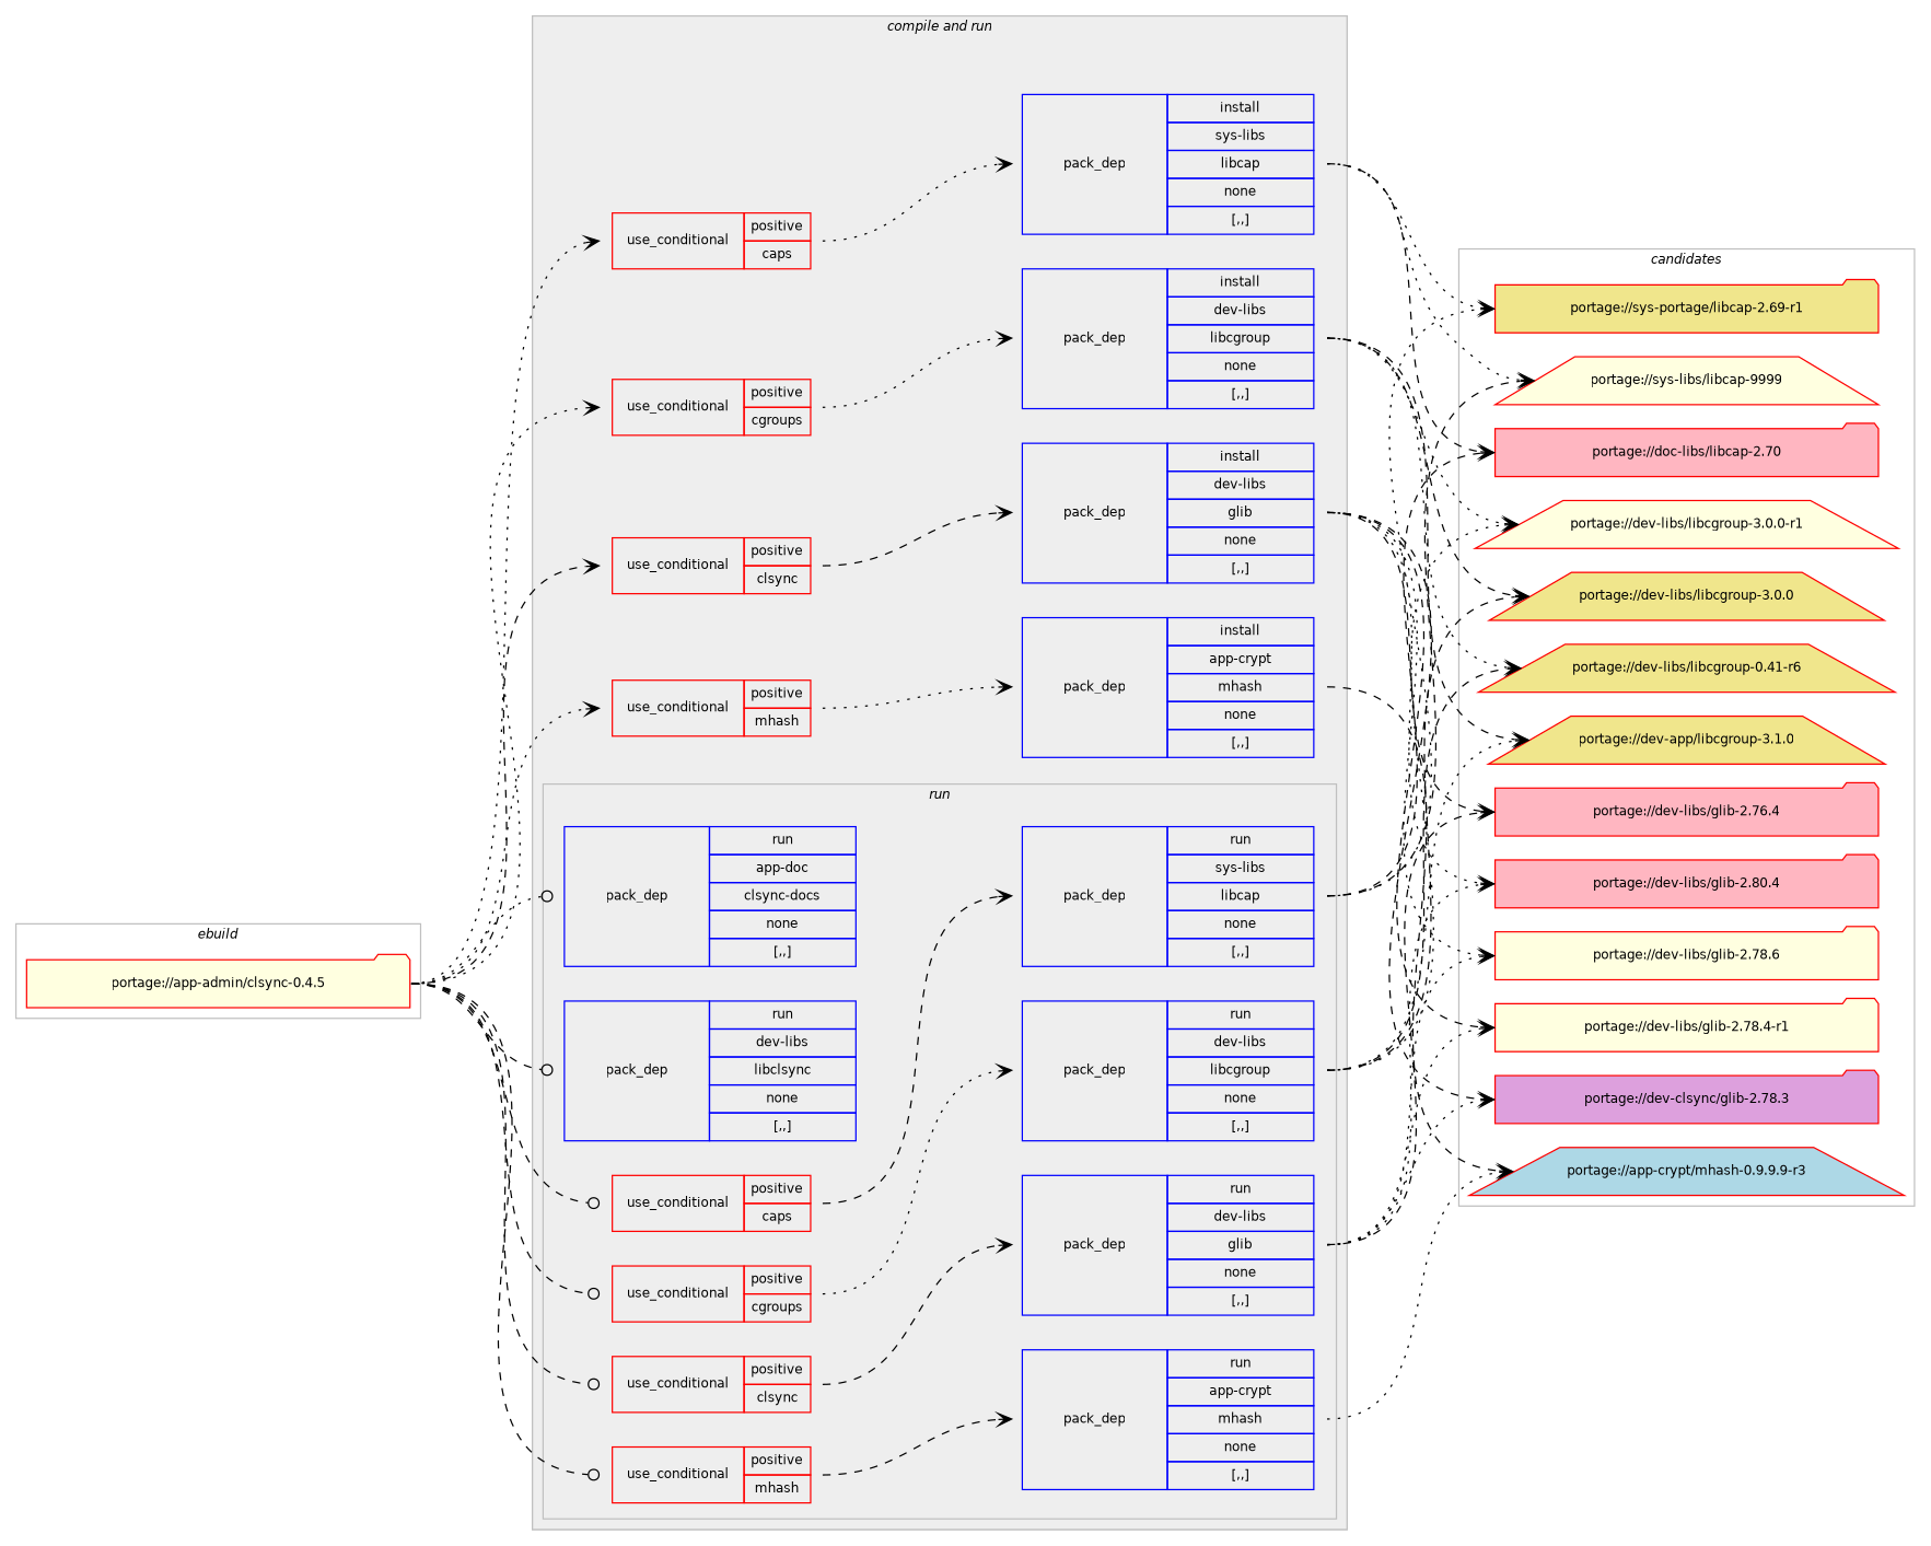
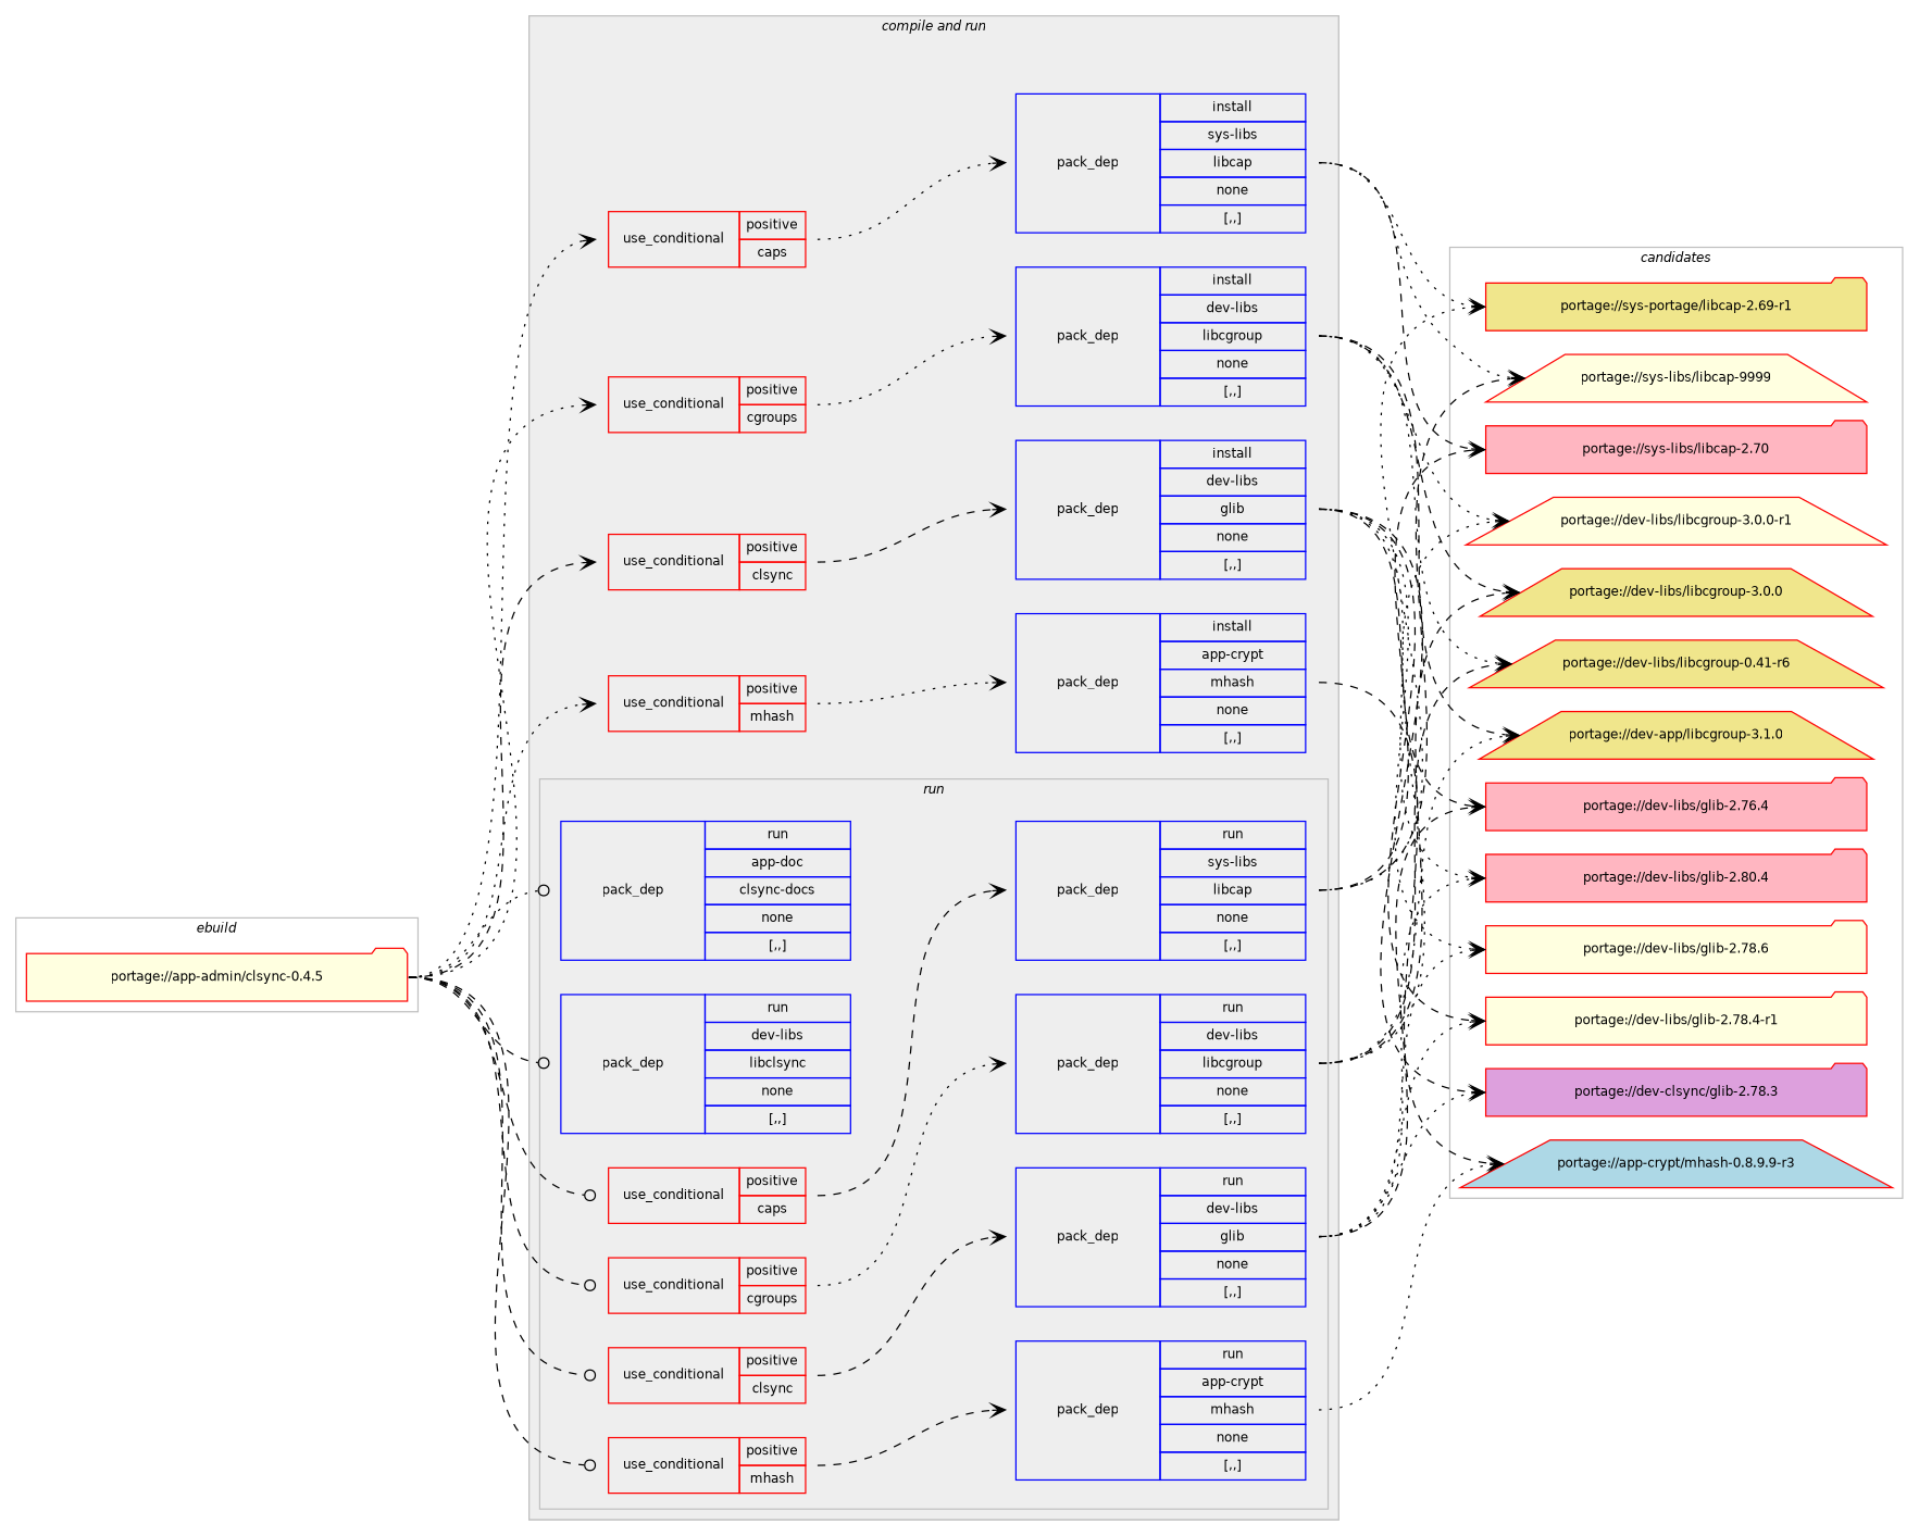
  digraph {
    compound=true
    concentrate=true
    fontname=Helvetica
    fontsize=10
    newrank=true
    rankdir=LR
    ranksep=1.5
    node [color=red fontname=Helvetica fontsize=10 shape=none]
    edge [arrowhead=vee headport=w style=dotted tailport=e weight=100]
    n1 [fillcolor=lightyellow label="portage://app-admin/clsync-0.4.5" shape=folder style=filled width=4]
    n2 [color=blue label=<<TABLE BORDER="0" CELLBORDER="1" CELLSPACING="0" CELLPADDING="4" WIDTH="220"><TR><TD ROWSPAN="6" CELLPADDING="30">pack_dep</TD></TR><TR><TD WIDTH="110">install</TD></TR><TR><TD>sys-libs</TD></TR><TR><TD>libcap</TD></TR><TR><TD>none</TD></TR><TR><TD>[,,]</TD></TR></TABLE>>]
    n3 [label=<<TABLE BORDER="0" CELLBORDER="1" CELLSPACING="0" CELLPADDING="4"><TR><TD ROWSPAN="3" CELLPADDING="10">use_conditional</TD></TR><TR><TD>positive</TD></TR><TR><TD>caps</TD></TR></TABLE>>]
    n4 [color=blue label=<<TABLE BORDER="0" CELLBORDER="1" CELLSPACING="0" CELLPADDING="4" WIDTH="220"><TR><TD ROWSPAN="6" CELLPADDING="30">pack_dep</TD></TR><TR><TD WIDTH="110">install</TD></TR><TR><TD>dev-libs</TD></TR><TR><TD>libcgroup</TD></TR><TR><TD>none</TD></TR><TR><TD>[,,]</TD></TR></TABLE>>]
    n5 [label=<<TABLE BORDER="0" CELLBORDER="1" CELLSPACING="0" CELLPADDING="4"><TR><TD ROWSPAN="3" CELLPADDING="10">use_conditional</TD></TR><TR><TD>positive</TD></TR><TR><TD>cgroups</TD></TR></TABLE>>]
    n6 [color=blue label=<<TABLE BORDER="0" CELLBORDER="1" CELLSPACING="0" CELLPADDING="4" WIDTH="220"><TR><TD ROWSPAN="6" CELLPADDING="30">pack_dep</TD></TR><TR><TD WIDTH="110">install</TD></TR><TR><TD>dev-libs</TD></TR><TR><TD>glib</TD></TR><TR><TD>none</TD></TR><TR><TD>[,,]</TD></TR></TABLE>>]
    n7 [label=<<TABLE BORDER="0" CELLBORDER="1" CELLSPACING="0" CELLPADDING="4"><TR><TD ROWSPAN="3" CELLPADDING="10">use_conditional</TD></TR><TR><TD>positive</TD></TR><TR><TD>clsync</TD></TR></TABLE>>]
    n8 [color=blue label=<<TABLE BORDER="0" CELLBORDER="1" CELLSPACING="0" CELLPADDING="4" WIDTH="220"><TR><TD ROWSPAN="6" CELLPADDING="30">pack_dep</TD></TR><TR><TD WIDTH="110">install</TD></TR><TR><TD>app-crypt</TD></TR><TR><TD>mhash</TD></TR><TR><TD>none</TD></TR><TR><TD>[,,]</TD></TR></TABLE>>]
    n9 [label=<<TABLE BORDER="0" CELLBORDER="1" CELLSPACING="0" CELLPADDING="4"><TR><TD ROWSPAN="3" CELLPADDING="10">use_conditional</TD></TR><TR><TD>positive</TD></TR><TR><TD>mhash</TD></TR></TABLE>>]
    n10 [color=blue label=<<TABLE BORDER="0" CELLBORDER="1" CELLSPACING="0" CELLPADDING="4" WIDTH="220"><TR><TD ROWSPAN="6" CELLPADDING="30">pack_dep</TD></TR><TR><TD WIDTH="110">run</TD></TR><TR><TD>sys-libs</TD></TR><TR><TD>libcap</TD></TR><TR><TD>none</TD></TR><TR><TD>[,,]</TD></TR></TABLE>>]
    n11 [label=<<TABLE BORDER="0" CELLBORDER="1" CELLSPACING="0" CELLPADDING="4"><TR><TD ROWSPAN="3" CELLPADDING="10">use_conditional</TD></TR><TR><TD>positive</TD></TR><TR><TD>caps</TD></TR></TABLE>>]
    n12 [color=blue label=<<TABLE BORDER="0" CELLBORDER="1" CELLSPACING="0" CELLPADDING="4" WIDTH="220"><TR><TD ROWSPAN="6" CELLPADDING="30">pack_dep</TD></TR><TR><TD WIDTH="110">run</TD></TR><TR><TD>dev-libs</TD></TR><TR><TD>libcgroup</TD></TR><TR><TD>none</TD></TR><TR><TD>[,,]</TD></TR></TABLE>>]
    n13 [label=<<TABLE BORDER="0" CELLBORDER="1" CELLSPACING="0" CELLPADDING="4"><TR><TD ROWSPAN="3" CELLPADDING="10">use_conditional</TD></TR><TR><TD>positive</TD></TR><TR><TD>cgroups</TD></TR></TABLE>>]
    n14 [color=blue label=<<TABLE BORDER="0" CELLBORDER="1" CELLSPACING="0" CELLPADDING="4" WIDTH="220"><TR><TD ROWSPAN="6" CELLPADDING="30">pack_dep</TD></TR><TR><TD WIDTH="110">run</TD></TR><TR><TD>dev-libs</TD></TR><TR><TD>glib</TD></TR><TR><TD>none</TD></TR><TR><TD>[,,]</TD></TR></TABLE>>]
    n15 [label=<<TABLE BORDER="0" CELLBORDER="1" CELLSPACING="0" CELLPADDING="4"><TR><TD ROWSPAN="3" CELLPADDING="10">use_conditional</TD></TR><TR><TD>positive</TD></TR><TR><TD>clsync</TD></TR></TABLE>>]
    n16 [color=blue label=<<TABLE BORDER="0" CELLBORDER="1" CELLSPACING="0" CELLPADDING="4" WIDTH="220"><TR><TD ROWSPAN="6" CELLPADDING="30">pack_dep</TD></TR><TR><TD WIDTH="110">run</TD></TR><TR><TD>app-crypt</TD></TR><TR><TD>mhash</TD></TR><TR><TD>none</TD></TR><TR><TD>[,,]</TD></TR></TABLE>>]
    n17 [label=<<TABLE BORDER="0" CELLBORDER="1" CELLSPACING="0" CELLPADDING="4"><TR><TD ROWSPAN="3" CELLPADDING="10">use_conditional</TD></TR><TR><TD>positive</TD></TR><TR><TD>mhash</TD></TR></TABLE>>]
    n18 [color=blue label=<<TABLE BORDER="0" CELLBORDER="1" CELLSPACING="0" CELLPADDING="4" WIDTH="220"><TR><TD ROWSPAN="6" CELLPADDING="30">pack_dep</TD></TR><TR><TD WIDTH="110">run</TD></TR><TR><TD>app-doc</TD></TR><TR><TD>clsync-docs</TD></TR><TR><TD>none</TD></TR><TR><TD>[,,]</TD></TR></TABLE>>]
    n19 [color=blue label=<<TABLE BORDER="0" CELLBORDER="1" CELLSPACING="0" CELLPADDING="4" WIDTH="220"><TR><TD ROWSPAN="6" CELLPADDING="30">pack_dep</TD></TR><TR><TD WIDTH="110">run</TD></TR><TR><TD>dev-libs</TD></TR><TR><TD>libclsync</TD></TR><TR><TD>none</TD></TR><TR><TD>[,,]</TD></TR></TABLE>>]
    n20 [fillcolor=lightyellow label="portage://sys-libs/libcap-9999" shape=trapezium style=filled width=4]
-   n21 [fillcolor=lightpink label="portage://doc-libs/libcap-2.70" shape=folder style=filled width=4]
+   n21 [fillcolor=lightpink label="portage://sys-libs/libcap-2.70" shape=folder style=filled width=4]
    n22 [fillcolor=khaki label="portage://sys-portage/libcap-2.69-r1" shape=folder style=filled width=4]
-   n23 [fillcolor=lightblue label="portage://app-crypt/mhash-0.9.9.9-r3" shape=trapezium style=filled width=4]
+   n23 [fillcolor=lightblue label="portage://app-crypt/mhash-0.8.9.9-r3" shape=trapezium style=filled width=4]
    n24 [fillcolor=khaki label="portage://dev-app/libcgroup-3.1.0" shape=trapezium style=filled width=4]
    n25 [fillcolor=lightyellow label="portage://dev-libs/libcgroup-3.0.0-r1" shape=trapezium style=filled width=4]
    n26 [fillcolor=khaki label="portage://dev-libs/libcgroup-3.0.0" shape=trapezium style=filled width=4]
    n27 [fillcolor=khaki label="portage://dev-libs/libcgroup-0.41-r6" shape=trapezium style=filled width=4]
    n28 [fillcolor=lightpink label="portage://dev-libs/glib-2.80.4" shape=folder style=filled width=4]
    n29 [fillcolor=lightyellow label="portage://dev-libs/glib-2.78.6" shape=folder style=filled width=4]
    n30 [fillcolor=lightyellow label="portage://dev-libs/glib-2.78.4-r1" shape=folder style=filled width=4]
    n31 [fillcolor=plum label="portage://dev-clsync/glib-2.78.3" shape=folder style=filled width=4]
    n32 [fillcolor=lightpink label="portage://dev-libs/glib-2.76.4" shape=folder style=filled width=4]
    subgraph cluster_1 {
      color=gray
      label=<<i>ebuild</i>>
      n1
    }
    subgraph cluster_2 {
      color=gray
      label=<<i>dependencies</i>>
      subgraph cluster_3 {
        color=gray
        fillcolor="#eeeeee"
        label=<<i>compile</i>>
        style=filled
        subgraph sub_4 {
          color=gray
          fillcolor="#eeeeee"
          label=<<i>compile</i>>
          style=filled
          n3
          subgraph sub_5 {
            color=gray
            fillcolor="#eeeeee"
            label=<<i>compile</i>>
            style=filled
            n2
          }
        }
        subgraph sub_6 {
          color=gray
          fillcolor="#eeeeee"
          label=<<i>compile</i>>
          style=filled
          n5
          subgraph sub_7 {
            color=gray
            fillcolor="#eeeeee"
            label=<<i>compile</i>>
            style=filled
            n4
          }
        }
        subgraph sub_8 {
          color=gray
          fillcolor="#eeeeee"
          label=<<i>compile</i>>
          style=filled
          n7
          subgraph sub_9 {
            color=gray
            fillcolor="#eeeeee"
            label=<<i>compile</i>>
            style=filled
            n6
          }
        }
        subgraph sub_10 {
          color=gray
          fillcolor="#eeeeee"
          label=<<i>compile</i>>
          style=filled
          n9
          subgraph sub_11 {
            color=gray
            fillcolor="#eeeeee"
            label=<<i>compile</i>>
            style=filled
            n8
          }
        }
      }
      subgraph cluster_12 {
        color=gray
        fillcolor="#eeeeee"
        label=<<i>compile and run</i>>
        style=filled
      }
      subgraph cluster_13 {
        color=gray
        fillcolor="#eeeeee"
        label=<<i>run</i>>
        style=filled
        subgraph sub_14 {
          color=gray
          fillcolor="#eeeeee"
          label=<<i>run</i>>
          style=filled
          n11
          subgraph sub_15 {
            color=gray
            fillcolor="#eeeeee"
            label=<<i>run</i>>
            style=filled
            n10
          }
        }
        subgraph sub_16 {
          color=gray
          fillcolor="#eeeeee"
          label=<<i>run</i>>
          style=filled
          n13
          subgraph sub_17 {
            color=gray
            fillcolor="#eeeeee"
            label=<<i>run</i>>
            style=filled
            n12
          }
        }
        subgraph sub_18 {
          color=gray
          fillcolor="#eeeeee"
          label=<<i>run</i>>
          style=filled
          n15
          subgraph sub_19 {
            color=gray
            fillcolor="#eeeeee"
            label=<<i>run</i>>
            style=filled
            n14
          }
        }
        subgraph sub_20 {
          color=gray
          fillcolor="#eeeeee"
          label=<<i>run</i>>
          style=filled
          n17
          subgraph sub_21 {
            color=gray
            fillcolor="#eeeeee"
            label=<<i>run</i>>
            style=filled
            n16
          }
        }
        subgraph sub_22 {
          color=gray
          fillcolor="#eeeeee"
          label=<<i>run</i>>
          style=filled
          n18
        }
        subgraph sub_23 {
          color=gray
          fillcolor="#eeeeee"
          label=<<i>run</i>>
          style=filled
          n19
        }
      }
    }
    subgraph cluster_24 {
      color=gray
      label=<<i>candidates</i>>
      rank=same
      subgraph sub_25 {
        color=black
        label=<<i>candidates</i>>
        nodesep=1
        rank=same
        n20
        n21
        n22
      }
      subgraph sub_26 {
        color=black
        label=<<i>candidates</i>>
        nodesep=1
        rank=same
        n23
      }
      subgraph sub_27 {
        color=black
        label=<<i>candidates</i>>
        nodesep=1
        rank=same
        n24
        n25
        n26
        n27
      }
      subgraph sub_28 {
        color=black
        label=<<i>candidates</i>>
        nodesep=1
        rank=same
        n28
        n29
        n30
        n31
        n32
      }
      subgraph sub_29 {
        color=black
        label=<<i>candidates</i>>
        nodesep=1
        rank=same
        n23
      }
      subgraph sub_30 {
        color=black
        label=<<i>candidates</i>>
        nodesep=1
        rank=same
        n20
        n21
        n22
      }
      subgraph sub_31 {
        color=black
        label=<<i>candidates</i>>
        nodesep=1
        rank=same
        n24
        n25
        n26
        n27
      }
      subgraph sub_32 {
        color=black
        label=<<i>candidates</i>>
        nodesep=1
        rank=same
        n28
        n29
        n30
        n31
        n32
      }
      subgraph sub_33 {
        color=black
        label=<<i>candidates</i>>
        nodesep=1
        rank=same
      }
      subgraph sub_34 {
        color=black
        label=<<i>candidates</i>>
        nodesep=1
        rank=same
      }
    }
    n1 -> n3 [weight=20]
    n1 -> n5 [weight=20]
    n1 -> n7 [style=dashed weight=20]
    n1 -> n9 [weight=20]
    n1 -> n11 [arrowhead=odot style=dashed weight=20]
    n1 -> n13 [arrowhead=odot style=dashed weight=20]
    n1 -> n15 [arrowhead=odot style=dashed weight=20]
    n1 -> n17 [arrowhead=odot style=dashed weight=20]
    n1 -> n18 [arrowhead=odot weight=20]
    n1 -> n19 [arrowhead=odot style=dashed weight=20]
    n2 -> n20
    n2 -> n21 [style=dashed]
    n2 -> n22
    n3 -> n2 [weight=20]
    n4 -> n24 [style=dashed]
    n4 -> n25
    n4 -> n26 [style=dashed]
    n4 -> n27
    n5 -> n4 [weight=20]
    n6 -> n28
    n6 -> n29
    n6 -> n30 [style=dashed]
    n6 -> n31 [style=dashed]
    n6 -> n32 [style=dashed]
    n7 -> n6 [style=dashed weight=20]
    n8 -> n23 [style=dashed]
    n9 -> n8 [weight=20]
    n10 -> n20 [style=dashed]
    n10 -> n21 [style=dashed]
    n10 -> n22
    n11 -> n10 [style=dashed weight=20]
    n12 -> n24
    n12 -> n25
    n12 -> n26 [style=dashed]
    n12 -> n27 [style=dashed]
    n13 -> n12 [weight=20]
    n14 -> n28
    n14 -> n29
    n14 -> n30
    n14 -> n31
    n14 -> n32 [style=dashed]
    n15 -> n14 [style=dashed weight=20]
    n16 -> n23
    n17 -> n16 [style=dashed weight=20]
  }
